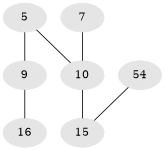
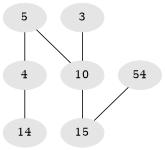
  graph {
    node [color=gray90 style=filled]
    edge [weight=1.0]
-   9
-   16
+   9 [label=4]
+   16 [label=14]
    5
    10
    15
-   7
+   7 [label=3]
    n7 [label=54]
    9 -- 16
    5 -- 9 [weight=2.0]
    5 -- 10 [weight=2.0]
    10 -- 15 [weight=2.0]
    7 -- 10
    n7 -- 15
  }
